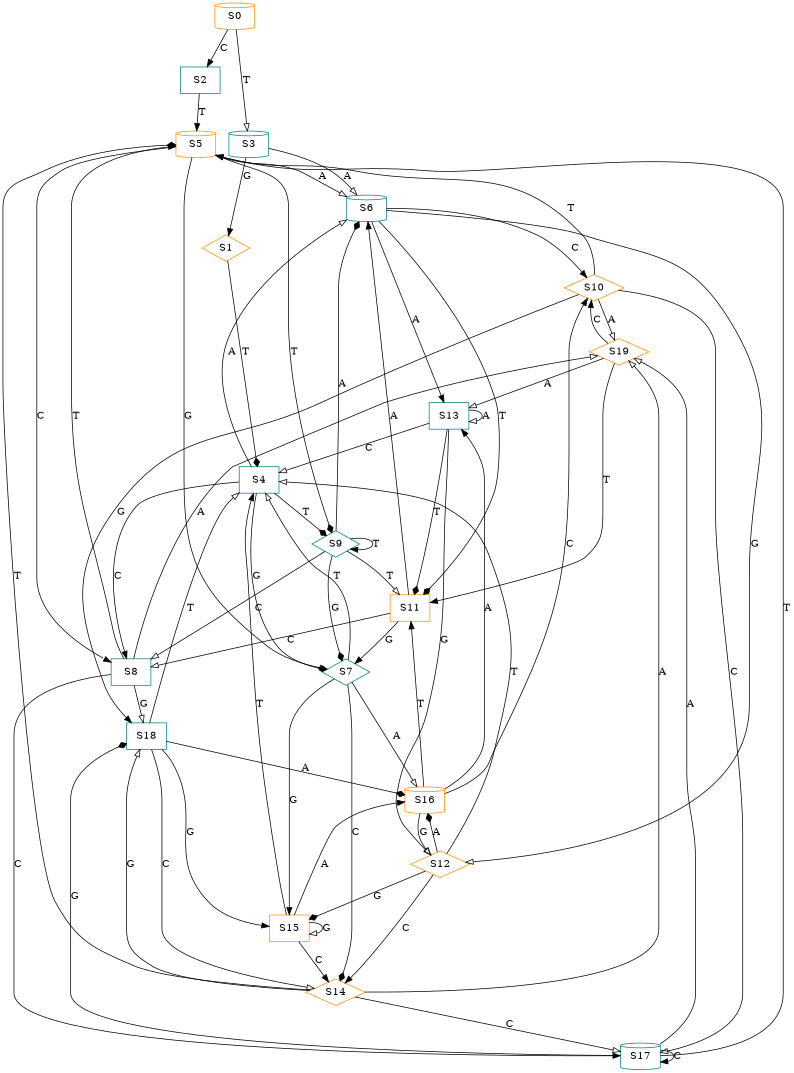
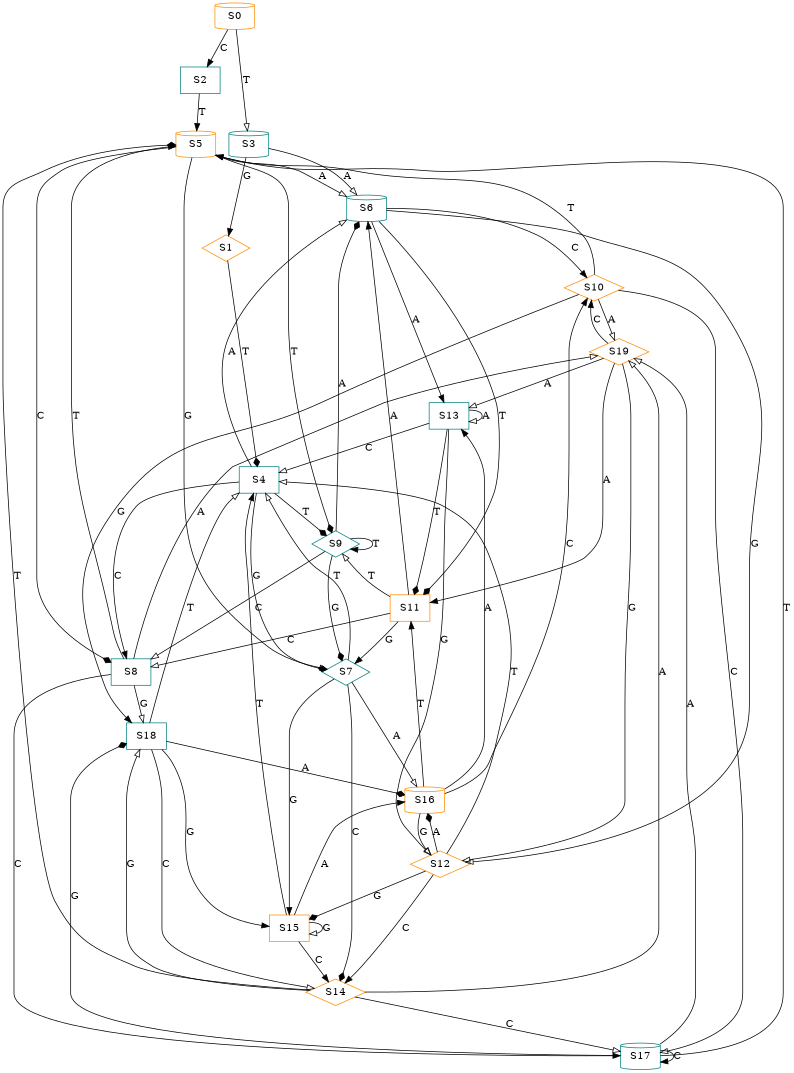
  strict digraph {
    node [color=darkorange shape=box]
    edge [arrowhead=onormal]
    S0 [shape=cylinder]
    S2 [color=teal]
    S3 [color=teal shape=cylinder]
    S4 [color=teal]
    S1 [shape=diamond]
    S5 [shape=cylinder]
    S6 [color=teal shape=cylinder]
    S7 [color=teal shape=diamond]
    S8 [color=teal]
    S9 [color=teal shape=diamond]
    S10 [shape=diamond]
    S11
    S12 [shape=diamond]
    S13 [color=teal]
    S14 [shape=diamond]
    S15
    S16 [shape=cylinder]
    S17 [color=teal shape=cylinder]
    S18 [color=teal]
    S19 [shape=diamond]
    S0 -> S2 [arrowhead=normal label=C]
    S0 -> S3 [label=T]
    S2 -> S5 [arrowhead=normal label=T]
    S3 -> S1 [arrowhead=normal label=G]
    S3 -> S6 [label=A]
    S4 -> S6 [label=A]
    S4 -> S7 [arrowhead=diamond label=G]
    S4 -> S8 [arrowhead=normal label=C]
    S4 -> S9 [arrowhead=diamond label=T]
    S1 -> S4 [arrowhead=diamond label=T]
    S5 -> S6 [label=A]
    S5 -> S7 [label=G]
-   S5 -> S8 [arrowhead=normal label=C]
+   S5 -> S8 [arrowhead=diamond label=C]
    S5 -> S9 [arrowhead=diamond label=T]
    S6 -> S10 [arrowhead=normal label=C]
    S6 -> S11 [arrowhead=diamond label=T]
    S6 -> S12 [label=G]
    S6 -> S13 [arrowhead=normal label=A]
    S7 -> S4 [label=T]
    S7 -> S14 [arrowhead=diamond label=C]
    S7 -> S15 [arrowhead=normal label=G]
    S7 -> S16 [label=A]
    S8 -> S5 [arrowhead=normal label=T]
    S8 -> S17 [arrowhead=normal label=C]
    S8 -> S18 [label=G]
    S8 -> S19 [label=A]
    S9 -> S6 [arrowhead=diamond label=A]
    S9 -> S7 [arrowhead=diamond label=G]
    S9 -> S8 [label=C]
    S9 -> S9 [arrowhead=normal label=T]
    S10 -> S5 [arrowhead=normal label=T]
    S10 -> S17 [label=C]
    S10 -> S18 [arrowhead=normal label=G]
    S10 -> S19 [label=A]
    S11 -> S6 [arrowhead=normal label=A]
    S11 -> S7 [arrowhead=normal label=G]
    S11 -> S8 [label=C]
-   S9 -> S11 [label=T]
+   S11 -> S9 [label=T]
    S12 -> S4 [label=T]
    S12 -> S14 [arrowhead=normal label=C]
    S12 -> S15 [arrowhead=diamond label=G]
    S12 -> S16 [arrowhead=diamond label=A]
    S13 -> S4 [label=C]
    S13 -> S11 [arrowhead=diamond label=T]
    S13 -> S12 [label=G]
    S13 -> S13 [label=A]
    S14 -> S5 [arrowhead=diamond label=T]
    S14 -> S17 [label=C]
    S14 -> S18 [label=G]
    S14 -> S19 [label=A]
    S15 -> S4 [arrowhead=normal label=T]
    S15 -> S14 [arrowhead=normal label=C]
    S15 -> S15 [label=G]
    S15 -> S16 [arrowhead=normal label=A]
    S16 -> S10 [arrowhead=normal label=C]
    S16 -> S11 [arrowhead=normal label=T]
    S16 -> S12 [label=G]
    S16 -> S13 [arrowhead=normal label=A]
    S17 -> S5 [arrowhead=normal label=T]
    S17 -> S17 [arrowhead=normal label=C]
    S17 -> S18 [arrowhead=diamond label=G]
    S17 -> S19 [label=A]
    S18 -> S4 [label=T]
    S18 -> S14 [label=C]
    S18 -> S15 [arrowhead=normal label=G]
    S18 -> S16 [arrowhead=diamond label=A]
    S19 -> S10 [arrowhead=normal label=C]
-   S19 -> S11 [arrowhead=normal label=T]
+   S19 -> S11 [arrowhead=normal label=A]
+   S19 -> S12 [label=G]
    S19 -> S13 [label=A]
  }
